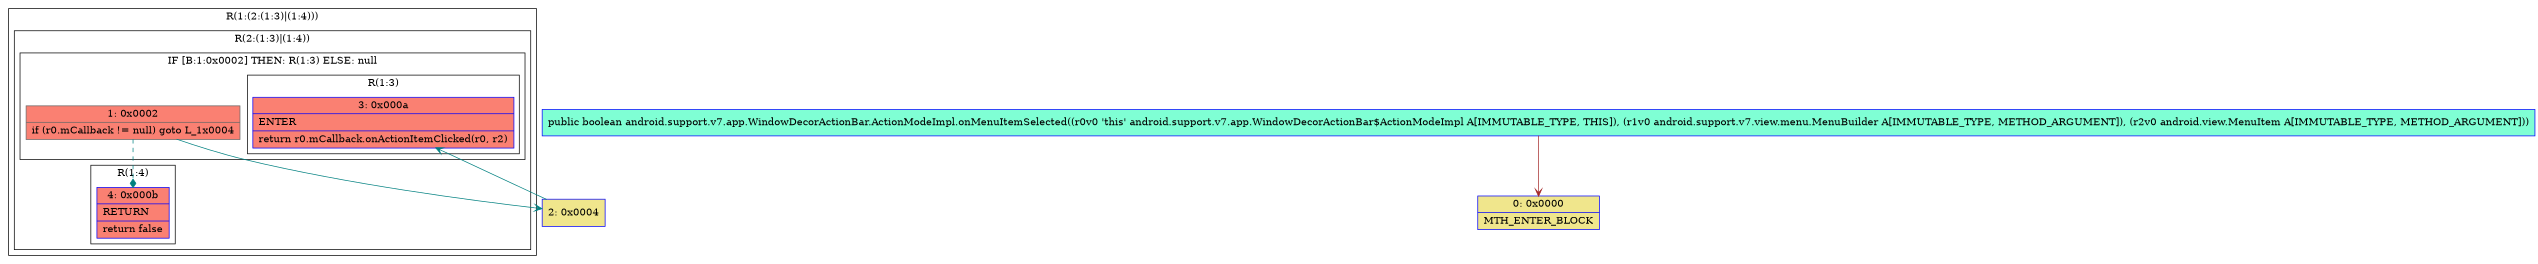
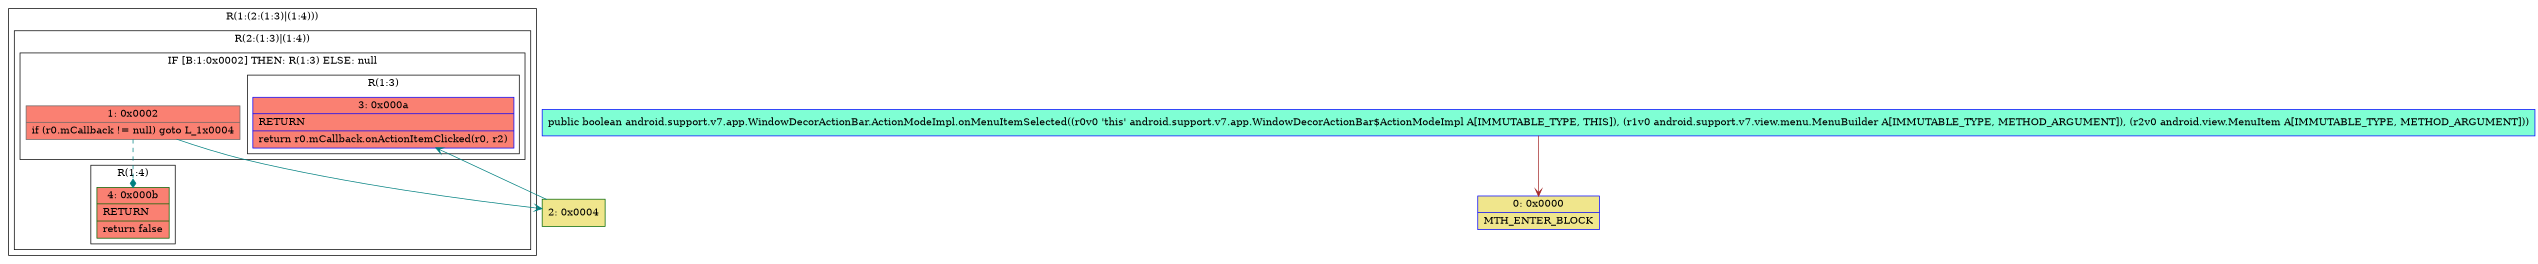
  digraph {
    node [color=blue fillcolor=salmon shape=record style=filled]
    edge [arrowhead=vee color=teal]
-   n1 [label="{3\:\ 0x000a|ENTER\l|return r0.mCallback.onActionItemClicked(r0, r2)\l}"]
+   n1 [label="{3\:\ 0x000a|RETURN\l|return r0.mCallback.onActionItemClicked(r0, r2)\l}"]
    n2 [color=gray40 label="{1\:\ 0x0002|if (r0.mCallback != null) goto L_1x0004\l}"]
-   n3 [label="{4\:\ 0x000b|RETURN\l|return false\l}"]
-   n4 [fillcolor=khaki label="{2\:\ 0x0004}"]
+   n3 [color=darkgreen label="{4\:\ 0x000b|RETURN\l|return false\l}"]
+   n4 [color=darkgreen fillcolor=khaki label="{2\:\ 0x0004}"]
    n5 [fillcolor=khaki label="{0\:\ 0x0000|MTH_ENTER_BLOCK\l}"]
    n6 [fillcolor=aquamarine label="{public boolean android.support.v7.app.WindowDecorActionBar.ActionModeImpl.onMenuItemSelected((r0v0 'this' android.support.v7.app.WindowDecorActionBar$ActionModeImpl A[IMMUTABLE_TYPE, THIS]), (r1v0 android.support.v7.view.menu.MenuBuilder A[IMMUTABLE_TYPE, METHOD_ARGUMENT]), (r2v0 android.view.MenuItem A[IMMUTABLE_TYPE, METHOD_ARGUMENT])) }"]
    subgraph cluster_1 {
      label="R(1:(2:(1:3)|(1:4)))"
      subgraph cluster_2 {
        label="R(2:(1:3)|(1:4))"
        subgraph cluster_3 {
          label="IF [B:1:0x0002] THEN: R(1:3) ELSE: null"
          n2
          subgraph cluster_4 {
            label="R(1:3)"
            n1
          }
        }
        subgraph cluster_5 {
          label="R(1:4)"
          n3
        }
      }
    }
    n2 -> n3 [arrowhead=diamond style=dashed]
    n2 -> n4
    n4 -> n1
    n6 -> n5 [color=brown]
  }
